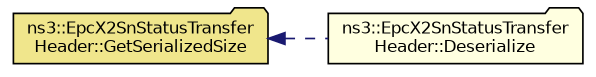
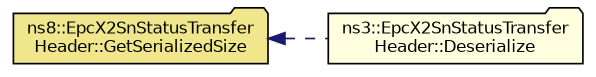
  digraph {
    rankdir=LR
    node [color=black fontname=Helvetica fontsize=10 shape=folder style=filled]
-   n1 [fillcolor=khaki fontcolor=black height=0.2 label="ns3::EpcX2SnStatusTransfer\lHeader::GetSerializedSize" width=0.4]
+   n1 [fillcolor=khaki fontcolor=black height=0.2 label="ns8::EpcX2SnStatusTransfer\lHeader::GetSerializedSize" width=0.4]
    n2 [fillcolor=lightyellow height=0.2 label="ns3::EpcX2SnStatusTransfer\lHeader::Deserialize" width=0.4]
    n1 -> n2 [color=midnightblue dir=back fontname=Helvetica fontsize=10 labelfontname=Helvetica labelfontsize=10 style=dashed]
  }
